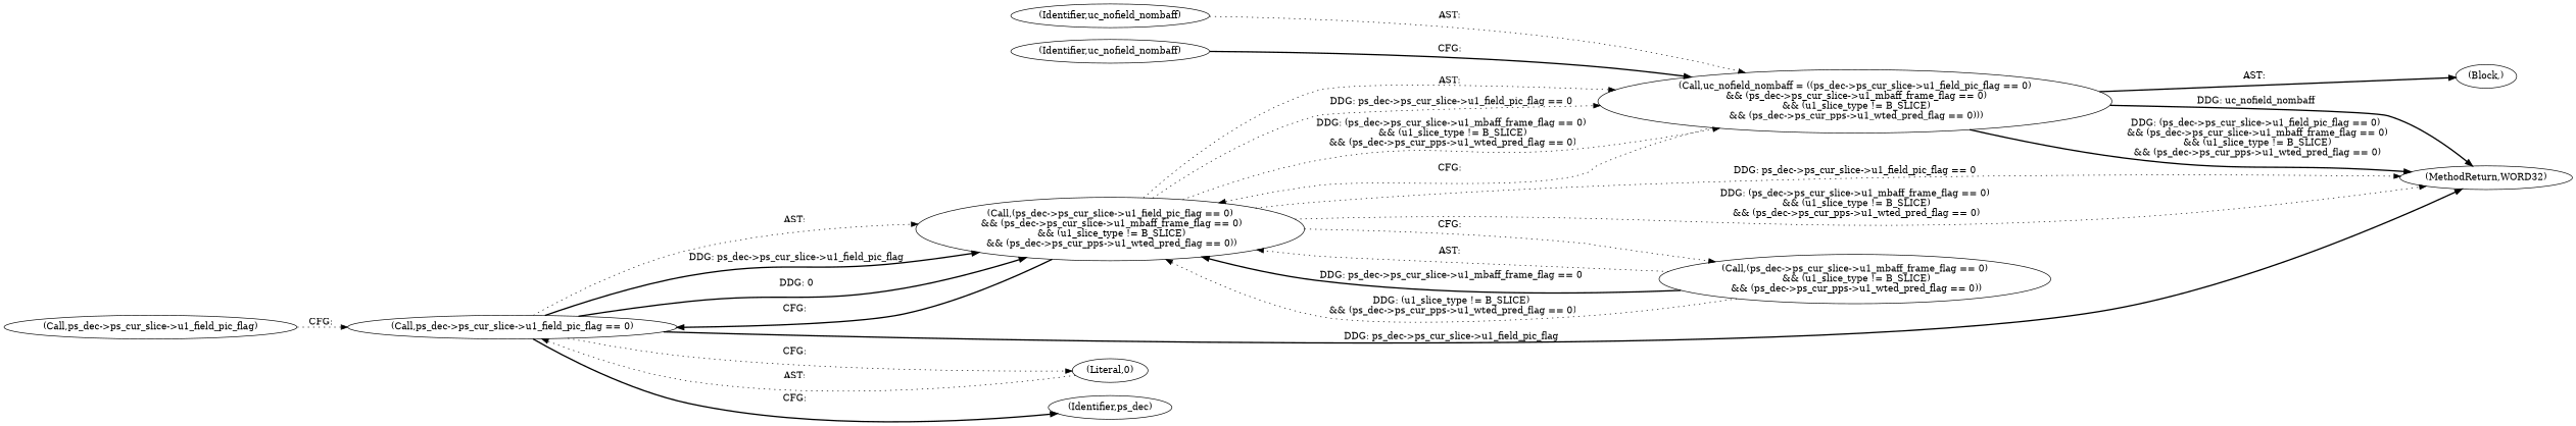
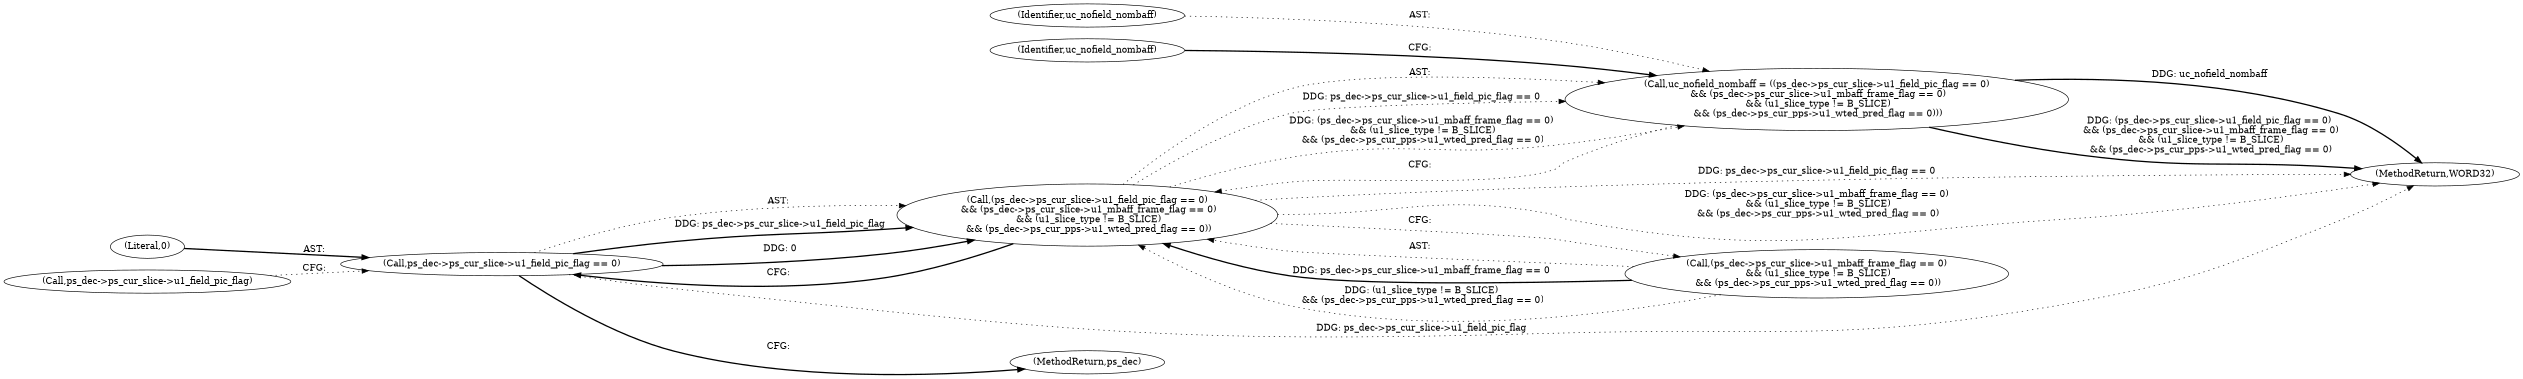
  digraph {
    rankdir=LR
    edge [style=dotted]
    n1 [label="(Call,ps_dec->ps_cur_slice->u1_field_pic_flag == 0)"]
    n2 [label="(Call,(ps_dec->ps_cur_slice->u1_field_pic_flag == 0)\n && (ps_dec->ps_cur_slice->u1_mbaff_frame_flag == 0)\n && (u1_slice_type != B_SLICE)\n && (ps_dec->ps_cur_pps->u1_wted_pred_flag == 0))"]
    n3 [label="(MethodReturn,WORD32)"]
    n4 [label="(Literal,0)"]
-   n5 [label="(Identifier,ps_dec)"]
+   n5 [label="(MethodReturn,ps_dec)"]
    n6 [label="(Call,uc_nofield_nombaff = ((ps_dec->ps_cur_slice->u1_field_pic_flag == 0)\n && (ps_dec->ps_cur_slice->u1_mbaff_frame_flag == 0)\n && (u1_slice_type != B_SLICE)\n && (ps_dec->ps_cur_pps->u1_wted_pred_flag == 0)))"]
    n7 [label="(Call,(ps_dec->ps_cur_slice->u1_mbaff_frame_flag == 0)\n && (u1_slice_type != B_SLICE)\n && (ps_dec->ps_cur_pps->u1_wted_pred_flag == 0))"]
-   n8 [label="(Block,)"]
    n9 [label="(Identifier,uc_nofield_nombaff)"]
    n10 [label="(Call,ps_dec->ps_cur_slice->u1_field_pic_flag)"]
    n11 [label="(Identifier,uc_nofield_nombaff)"]
    n1 -> n2 [label="AST: "]
    n1 -> n2 [label="DDG: ps_dec->ps_cur_slice->u1_field_pic_flag" style=bold]
    n1 -> n2 [label="DDG: 0" style=bold]
-   n1 -> n3 [label="DDG: ps_dec->ps_cur_slice->u1_field_pic_flag" style=bold]
-   n1 -> n4 [label="CFG: "]
+   n1 -> n3 [label="DDG: ps_dec->ps_cur_slice->u1_field_pic_flag"]
    n1 -> n5 [label="CFG: " style=bold]
    n2 -> n1 [label="CFG: " style=bold]
    n2 -> n3 [label="DDG: ps_dec->ps_cur_slice->u1_field_pic_flag == 0"]
    n2 -> n3 [label="DDG: (ps_dec->ps_cur_slice->u1_mbaff_frame_flag == 0)\n && (u1_slice_type != B_SLICE)\n && (ps_dec->ps_cur_pps->u1_wted_pred_flag == 0)"]
    n2 -> n6 [label="AST: "]
    n2 -> n6 [label="DDG: ps_dec->ps_cur_slice->u1_field_pic_flag == 0"]
    n2 -> n6 [label="DDG: (ps_dec->ps_cur_slice->u1_mbaff_frame_flag == 0)\n && (u1_slice_type != B_SLICE)\n && (ps_dec->ps_cur_pps->u1_wted_pred_flag == 0)"]
    n2 -> n7 [label="CFG: "]
-   n4 -> n1 [label="AST: "]
+   n4 -> n1 [label="AST: " style=bold]
    n6 -> n2 [label="CFG: "]
    n6 -> n3 [label="DDG: uc_nofield_nombaff" style=bold]
    n6 -> n3 [label="DDG: (ps_dec->ps_cur_slice->u1_field_pic_flag == 0)\n && (ps_dec->ps_cur_slice->u1_mbaff_frame_flag == 0)\n && (u1_slice_type != B_SLICE)\n && (ps_dec->ps_cur_pps->u1_wted_pred_flag == 0)" style=bold]
-   n6 -> n8 [label="AST: " style=bold]
    n7 -> n2 [label="AST: "]
    n7 -> n2 [label="DDG: ps_dec->ps_cur_slice->u1_mbaff_frame_flag == 0" style=bold]
    n7 -> n2 [label="DDG: (u1_slice_type != B_SLICE)\n && (ps_dec->ps_cur_pps->u1_wted_pred_flag == 0)"]
    n9 -> n6 [label="AST: "]
    n10 -> n1 [label="CFG: "]
    n11 -> n6 [label="CFG: " style=bold]
  }
